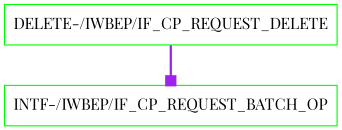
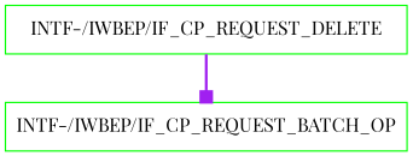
  digraph {
    fontname="Playfair Display"
    node [color=green shape=box fontname="Playfair Display"]
-   "INTF-/IWBEP/IF_CP_REQUEST_DELETE" [label="DELETE-/IWBEP/IF_CP_REQUEST_DELETE"]
+   "INTF-/IWBEP/IF_CP_REQUEST_DELETE"
    "INTF-/IWBEP/IF_CP_REQUEST_BATCH_OP"
    "INTF-/IWBEP/IF_CP_REQUEST_DELETE" -> "INTF-/IWBEP/IF_CP_REQUEST_BATCH_OP" [color=purple style=bold arrowhead=box fontname="Playfair Display"]
  }
